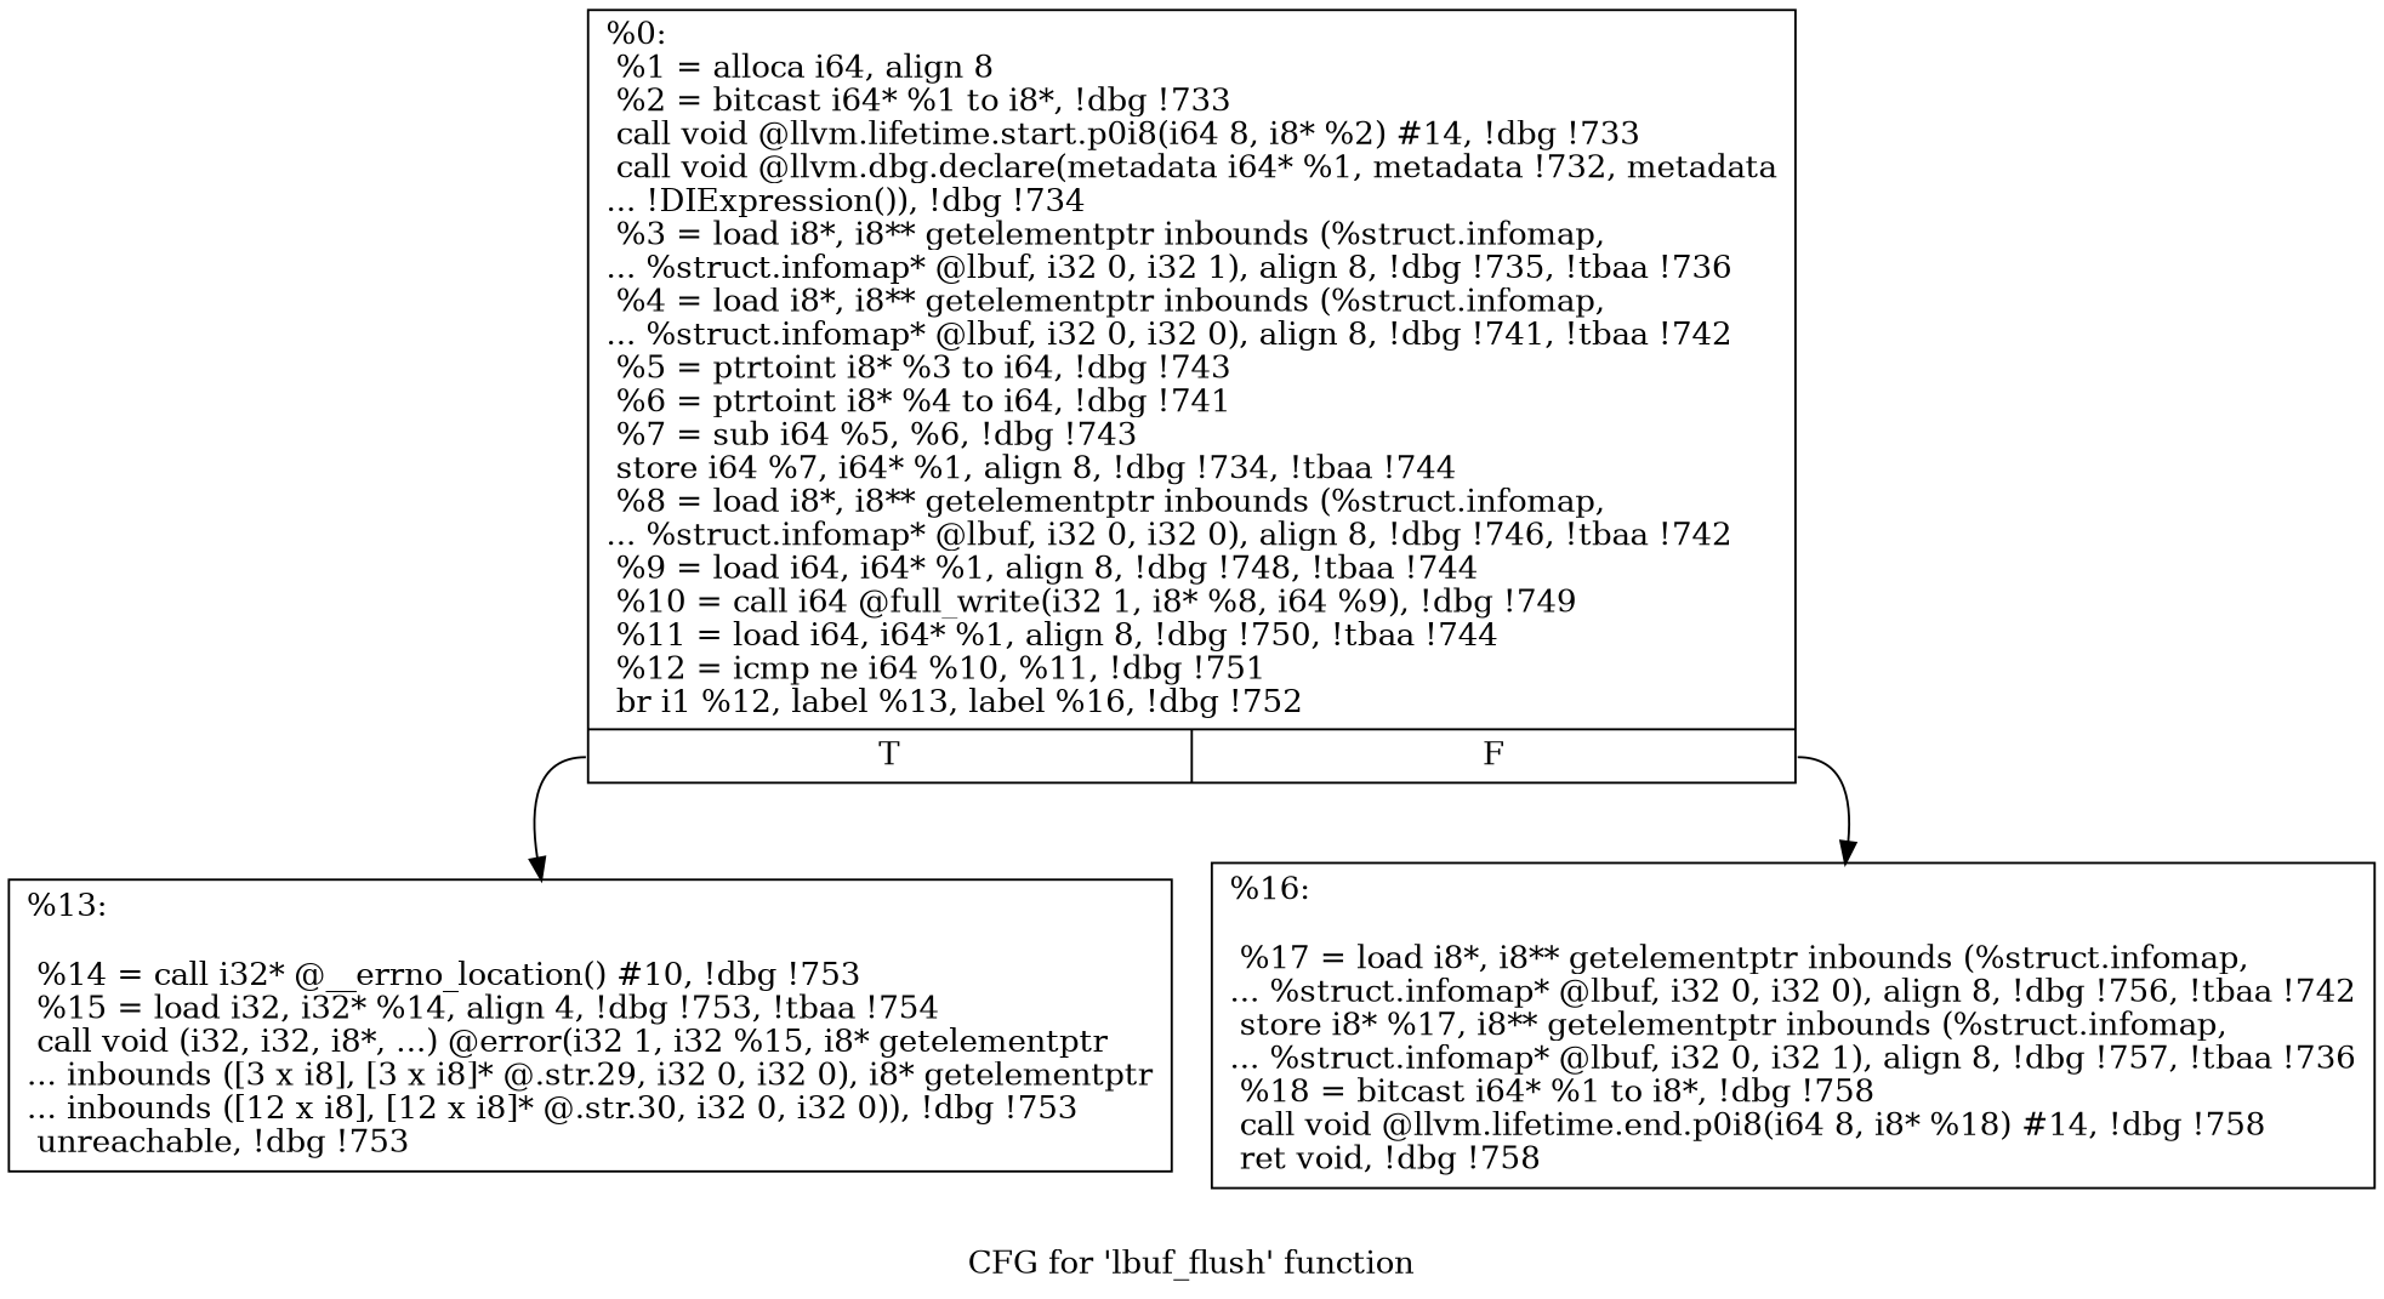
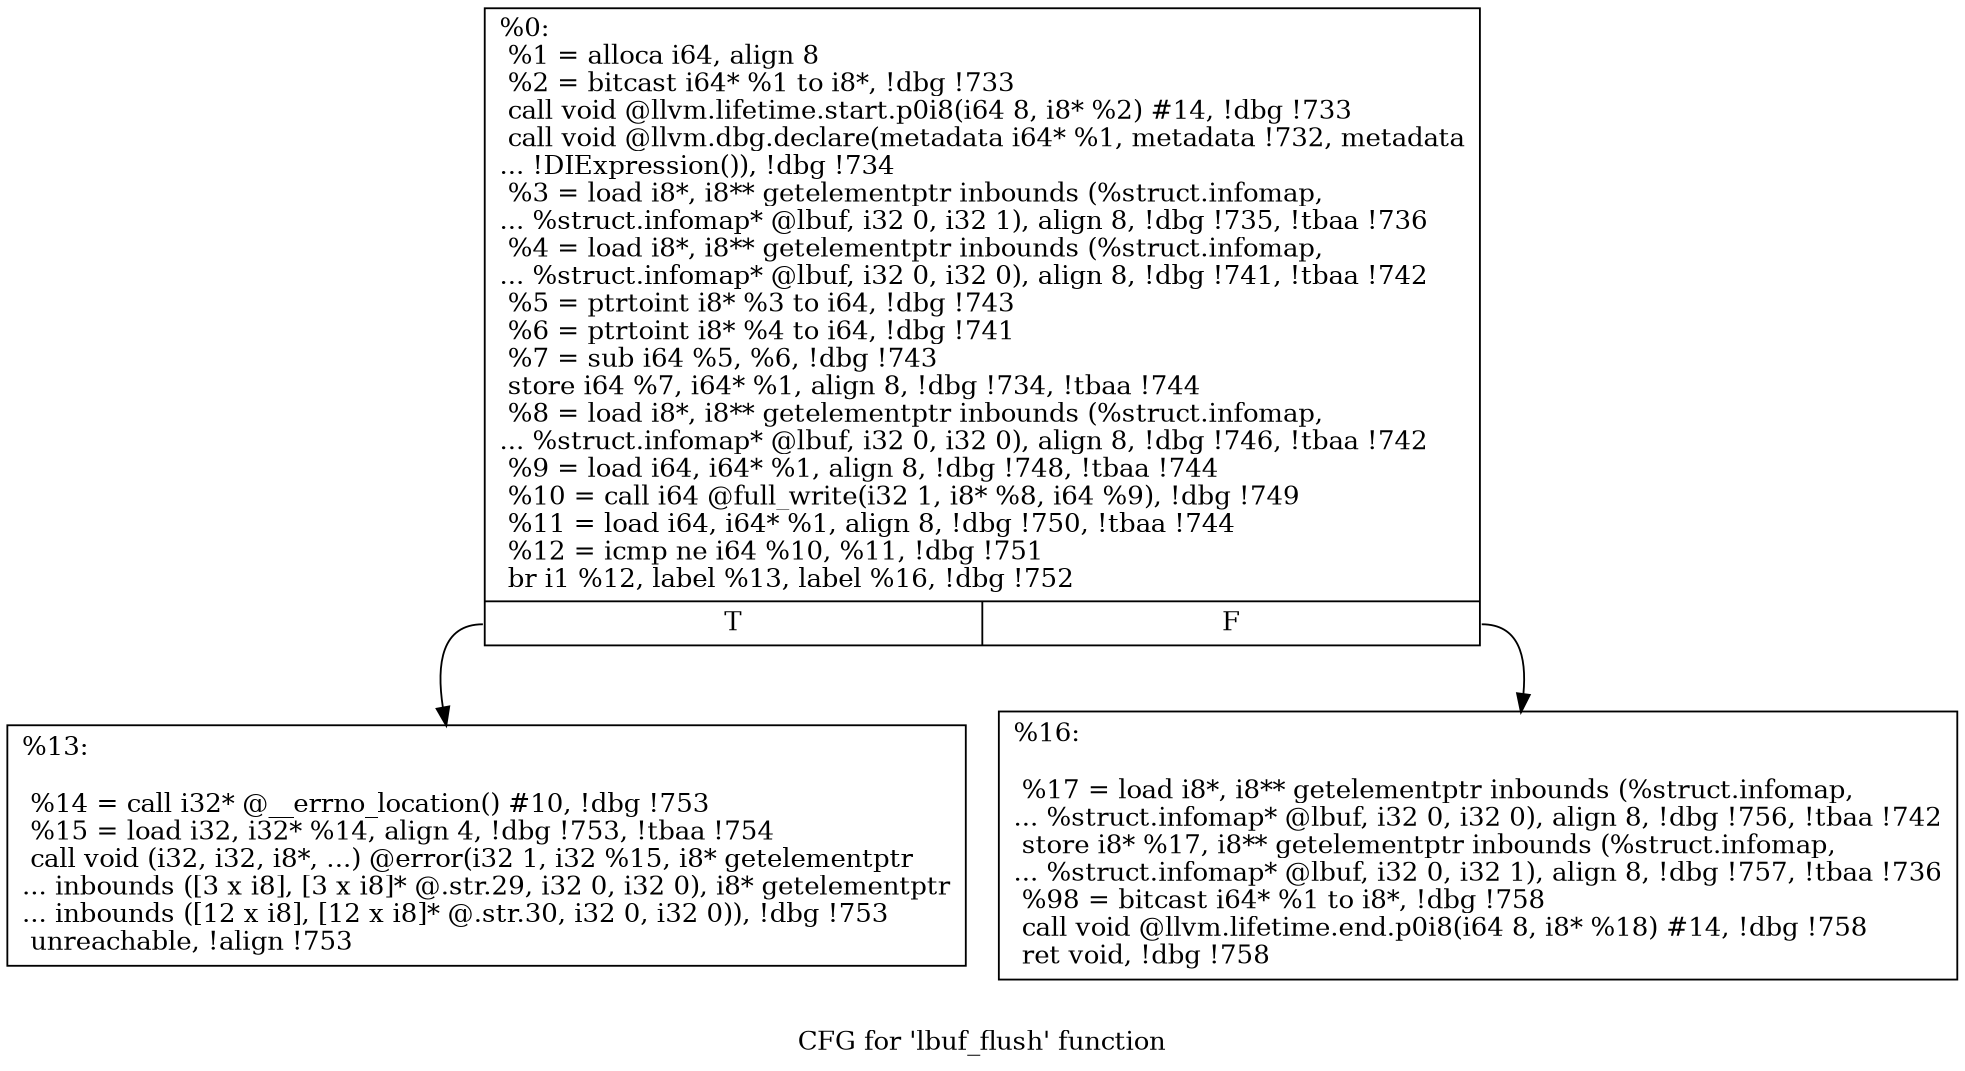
  digraph {
    label="CFG for 'lbuf_flush' function"
    node [shape=record]
    n1 [label="{%0:\l  %1 = alloca i64, align 8\l  %2 = bitcast i64* %1 to i8*, !dbg !733\l  call void @llvm.lifetime.start.p0i8(i64 8, i8* %2) #14, !dbg !733\l  call void @llvm.dbg.declare(metadata i64* %1, metadata !732, metadata\l... !DIExpression()), !dbg !734\l  %3 = load i8*, i8** getelementptr inbounds (%struct.infomap,\l... %struct.infomap* @lbuf, i32 0, i32 1), align 8, !dbg !735, !tbaa !736\l  %4 = load i8*, i8** getelementptr inbounds (%struct.infomap,\l... %struct.infomap* @lbuf, i32 0, i32 0), align 8, !dbg !741, !tbaa !742\l  %5 = ptrtoint i8* %3 to i64, !dbg !743\l  %6 = ptrtoint i8* %4 to i64, !dbg !741\l  %7 = sub i64 %5, %6, !dbg !743\l  store i64 %7, i64* %1, align 8, !dbg !734, !tbaa !744\l  %8 = load i8*, i8** getelementptr inbounds (%struct.infomap,\l... %struct.infomap* @lbuf, i32 0, i32 0), align 8, !dbg !746, !tbaa !742\l  %9 = load i64, i64* %1, align 8, !dbg !748, !tbaa !744\l  %10 = call i64 @full_write(i32 1, i8* %8, i64 %9), !dbg !749\l  %11 = load i64, i64* %1, align 8, !dbg !750, !tbaa !744\l  %12 = icmp ne i64 %10, %11, !dbg !751\l  br i1 %12, label %13, label %16, !dbg !752\l|{<s0>T|<s1>F}}"]
-   n2 [label="{%13:\l\l  %14 = call i32* @__errno_location() #10, !dbg !753\l  %15 = load i32, i32* %14, align 4, !dbg !753, !tbaa !754\l  call void (i32, i32, i8*, ...) @error(i32 1, i32 %15, i8* getelementptr\l... inbounds ([3 x i8], [3 x i8]* @.str.29, i32 0, i32 0), i8* getelementptr\l... inbounds ([12 x i8], [12 x i8]* @.str.30, i32 0, i32 0)), !dbg !753\l  unreachable, !dbg !753\l}"]
-   n3 [label="{%16:\l\l  %17 = load i8*, i8** getelementptr inbounds (%struct.infomap,\l... %struct.infomap* @lbuf, i32 0, i32 0), align 8, !dbg !756, !tbaa !742\l  store i8* %17, i8** getelementptr inbounds (%struct.infomap,\l... %struct.infomap* @lbuf, i32 0, i32 1), align 8, !dbg !757, !tbaa !736\l  %18 = bitcast i64* %1 to i8*, !dbg !758\l  call void @llvm.lifetime.end.p0i8(i64 8, i8* %18) #14, !dbg !758\l  ret void, !dbg !758\l}"]
+   n2 [label="{%13:\l\l  %14 = call i32* @__errno_location() #10, !dbg !753\l  %15 = load i32, i32* %14, align 4, !dbg !753, !tbaa !754\l  call void (i32, i32, i8*, ...) @error(i32 1, i32 %15, i8* getelementptr\l... inbounds ([3 x i8], [3 x i8]* @.str.29, i32 0, i32 0), i8* getelementptr\l... inbounds ([12 x i8], [12 x i8]* @.str.30, i32 0, i32 0)), !dbg !753\l  unreachable, !align !753\l}"]
+   n3 [label="{%16:\l\l  %17 = load i8*, i8** getelementptr inbounds (%struct.infomap,\l... %struct.infomap* @lbuf, i32 0, i32 0), align 8, !dbg !756, !tbaa !742\l  store i8* %17, i8** getelementptr inbounds (%struct.infomap,\l... %struct.infomap* @lbuf, i32 0, i32 1), align 8, !dbg !757, !tbaa !736\l  %98 = bitcast i64* %1 to i8*, !dbg !758\l  call void @llvm.lifetime.end.p0i8(i64 8, i8* %18) #14, !dbg !758\l  ret void, !dbg !758\l}"]
    n1 -> n2 [tailport=s0]
    n1 -> n3 [tailport=s1]
  }
